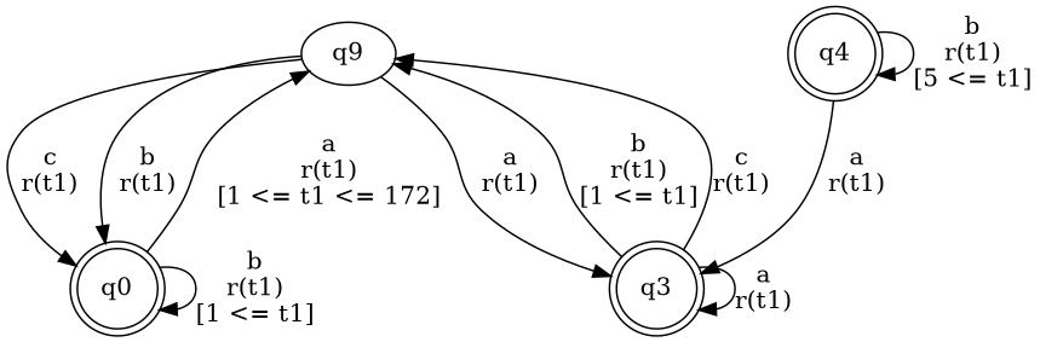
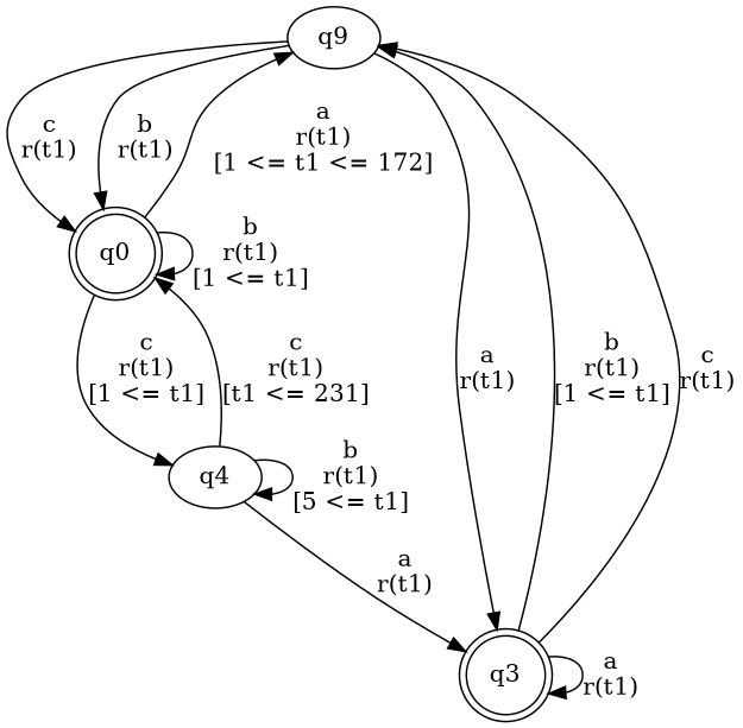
  digraph {
    n1 [label=q9]
    n2 [label=q0 shape=doublecircle]
    n3 [label=q3 shape=doublecircle]
-   n4 [label=q4 shape=doublecircle]
+   n4 [label=q4]
    n1 -> n2 [label="c\nr(t1)\n"]
    n1 -> n2 [label="b\nr(t1)\n"]
    n1 -> n3 [label="a\nr(t1)\n"]
    n2 -> n1 [label="a\nr(t1)\n[1 <= t1 <= 172]"]
    n2 -> n2 [label="b\nr(t1)\n[1 <= t1]"]
+   n2 -> n4 [label="c\nr(t1)\n[1 <= t1]"]
    n3 -> n1 [label="b\nr(t1)\n[1 <= t1]"]
    n3 -> n1 [label="c\nr(t1)\n"]
    n3 -> n3 [label="a\nr(t1)\n"]
+   n4 -> n2 [label="c\nr(t1)\n[t1 <= 231]"]
    n4 -> n3 [label="a\nr(t1)\n"]
    n4 -> n4 [label="b\nr(t1)\n[5 <= t1]"]
  }
